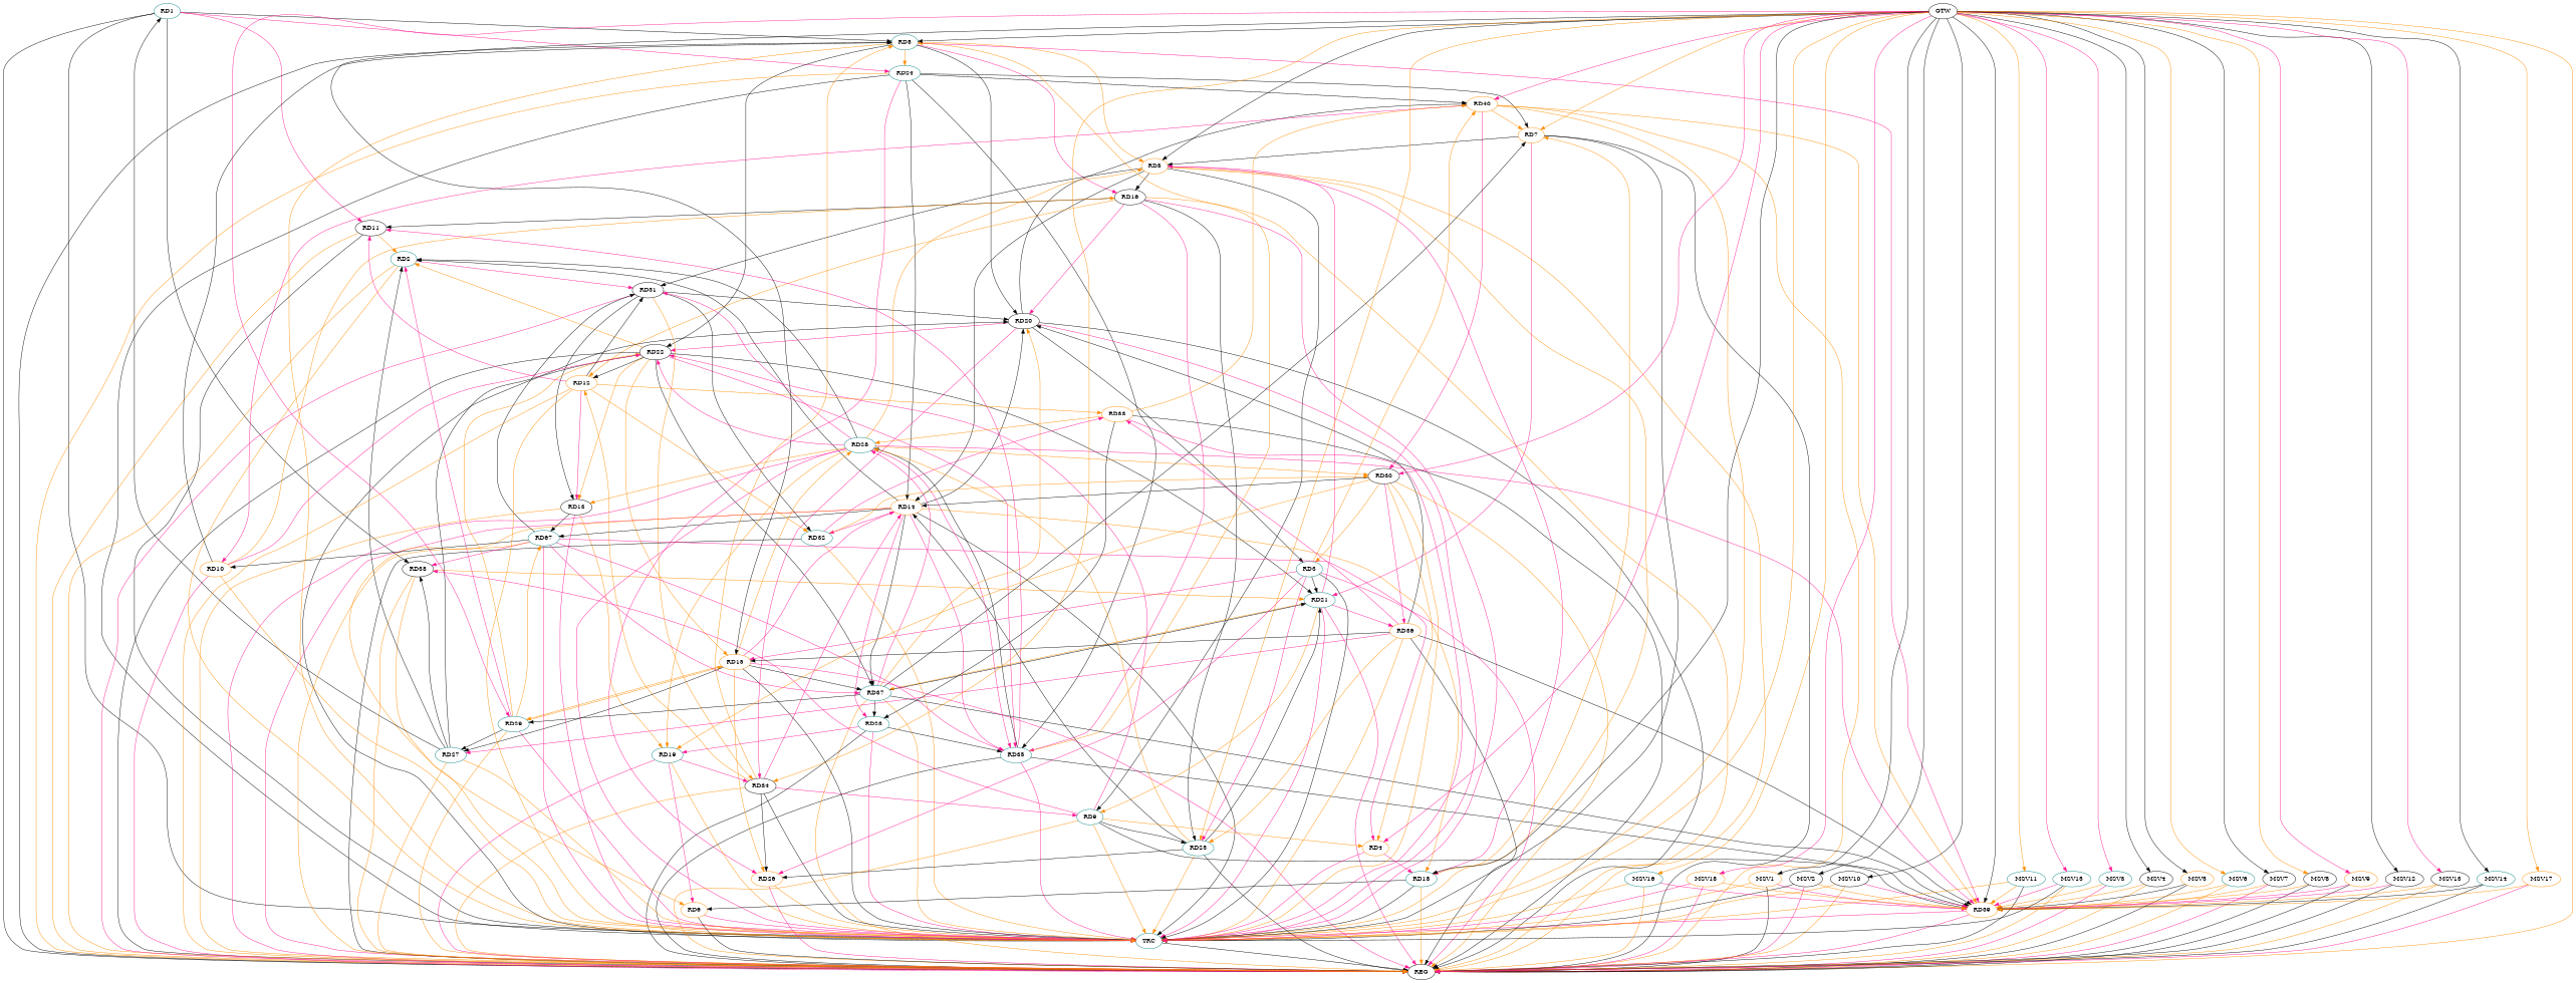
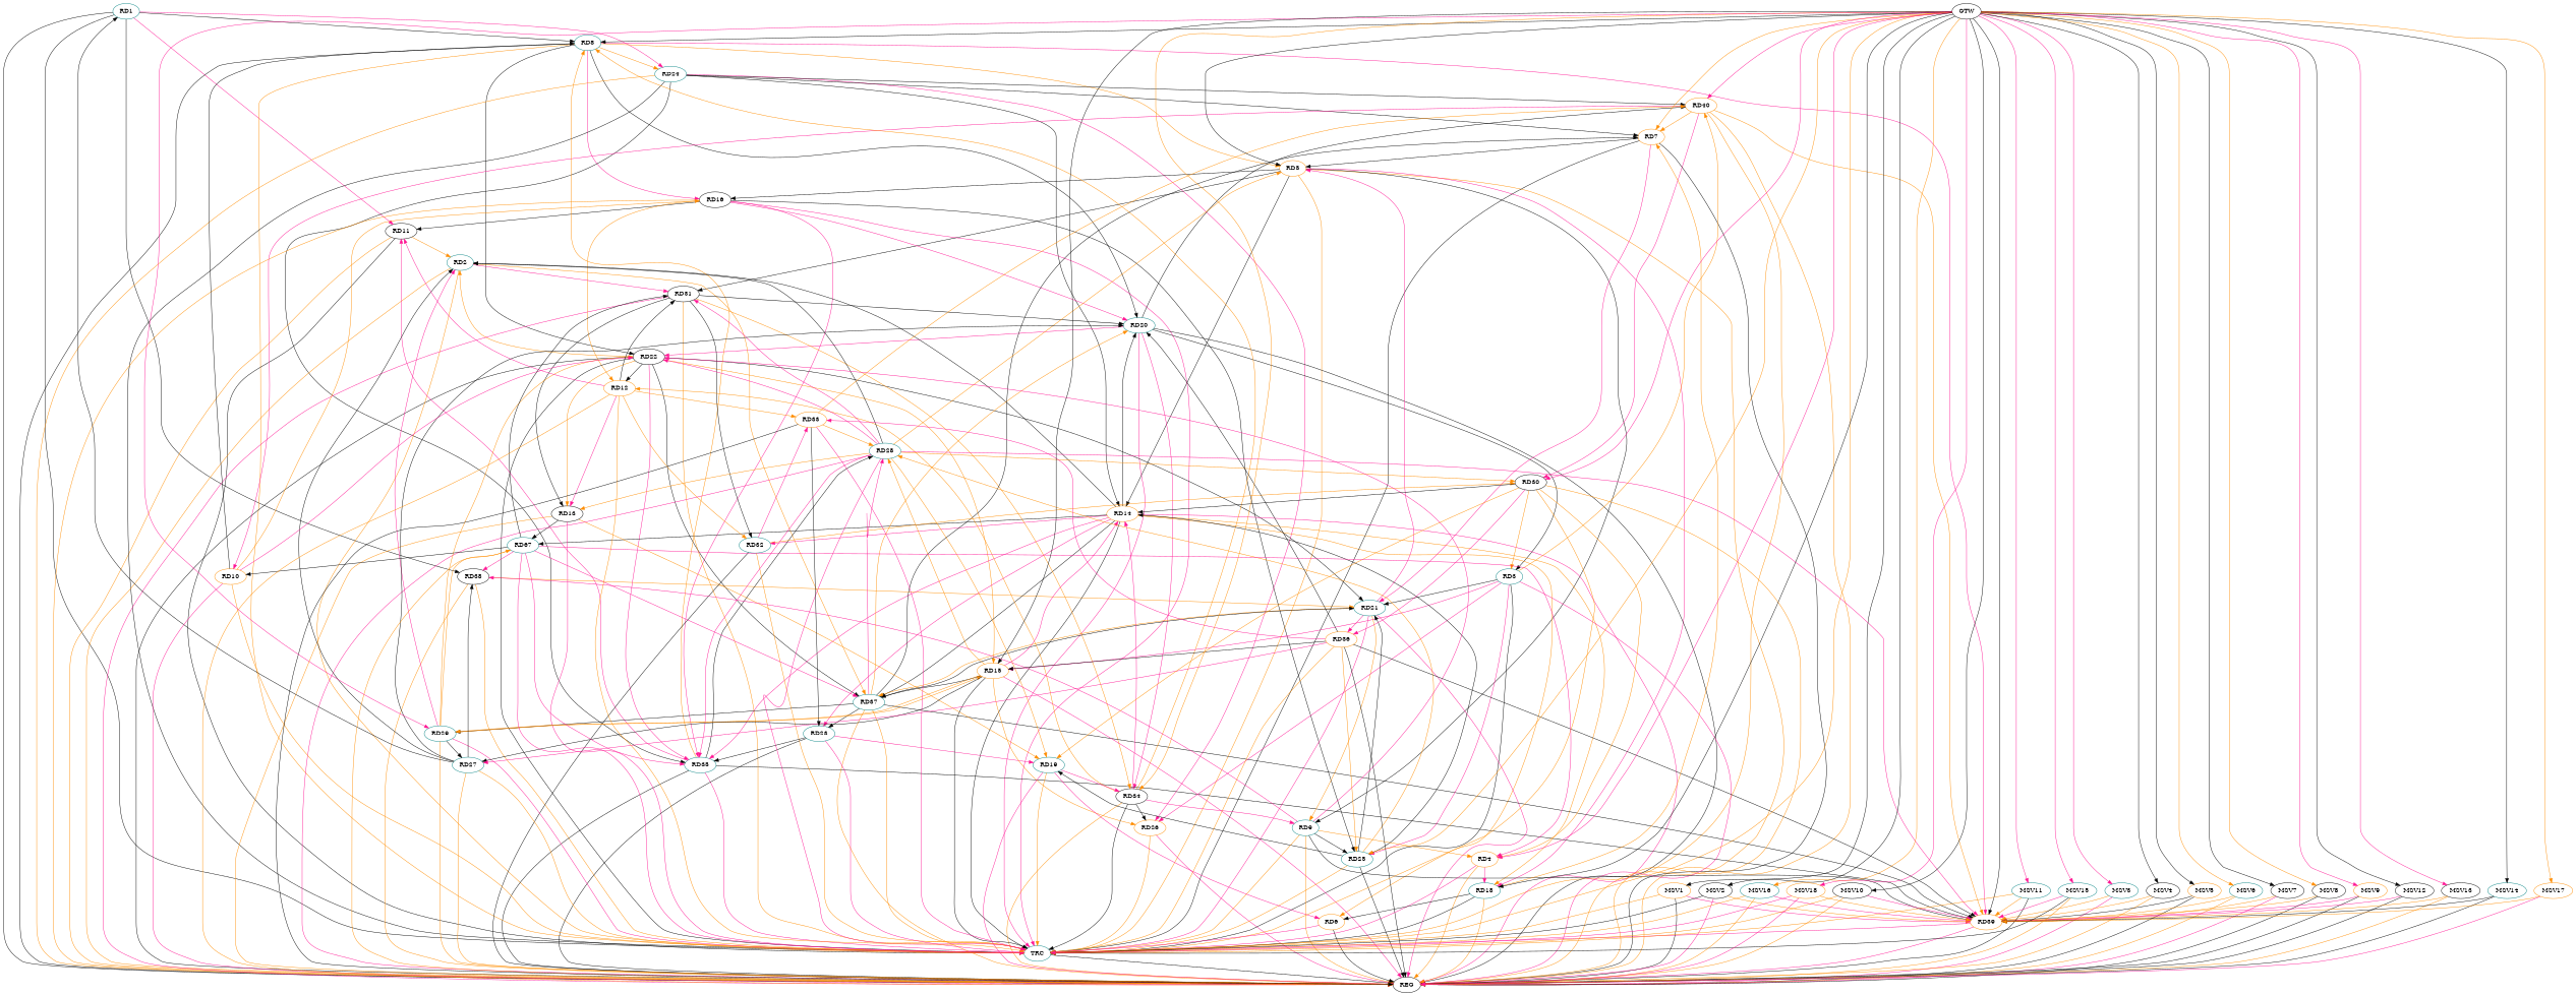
  strict digraph {
    node [color=teal]
    edge [color=black]
    n1 [label=RD1]
    n2 [label=RD8]
    n3 [color=black label=RD11]
    n4 [label=RD24]
    n5 [color=black label=RD38]
    n6 [color=black label=REG]
    n7 [label=TRC]
    n8 [color=darkorange label=RD5]
    n9 [color=black label=RD16]
-   n10 [color=black label=RD20]
+   n10 [label=RD20]
    n11 [color=black label=RD22]
    n12 [color=darkorange label=RD39]
    n13 [label=RD2]
    n14 [color=darkorange label=RD26]
    n15 [color=darkorange label=RD40]
    n16 [color=darkorange label=RD14]
    n17 [color=darkorange label=RD7]
    n18 [label=RD35]
    n19 [label=RD21]
    n20 [color=black label=RD31]
    n21 [label=RD37]
    n22 [color=black label=RD13]
    n23 [label=RD32]
    n24 [color=black label=RD34]
    n25 [label=RD23]
    n26 [label=RD28]
    n27 [label=RD29]
    n28 [label=RD3]
    n29 [color=darkorange label=RD15]
    n30 [label=RD25]
    n31 [label=RD27]
    n32 [label=RD9]
    n33 [color=darkorange label=RD36]
    n34 [label=RD19]
    n35 [color=darkorange label=RD10]
    n36 [color=black label=RD30]
    n37 [color=darkorange label=RD4]
    n38 [label=RD18]
    n39 [color=darkorange label=RD6]
    n40 [label=RD67]
    n41 [color=darkorange label=RD12]
    n42 [color=darkorange label=RD33]
    n43 [color=black label=GTW]
    n44 [color=darkorange label=MSV1]
    n45 [color=black label=MSV2]
    n46 [label=MSV3]
    n47 [color=black label=MSV4]
    n48 [color=darkorange label=MSV5]
    n49 [label=MSV6]
    n50 [color=black label=MSV7]
    n51 [color=black label=MSV8]
    n52 [color=darkorange label=MSV9]
    n53 [color=black label=MSV10]
    n54 [label=MSV11]
    n55 [color=black label=MSV12]
    n56 [color=black label=MSV13]
    n57 [label=MSV14]
    n58 [label=MSV15]
    n59 [label=MSV16]
    n60 [color=darkorange label=MSV17]
    n61 [color=darkorange label=MSV18]
    n1 -> n2
    n1 -> n3 [color=deeppink]
    n1 -> n4 [color=deeppink]
    n1 -> n5
    n1 -> n6
    n1 -> n7
    n2 -> n4 [color=darkorange]
    n2 -> n6
    n2 -> n7 [color=darkorange]
    n2 -> n8 [color=darkorange]
    n2 -> n9 [color=deeppink]
    n2 -> n10
    n2 -> n11
    n2 -> n12 [color=deeppink]
    n3 -> n6 [color=darkorange]
    n3 -> n7
    n3 -> n13 [color=darkorange]
    n4 -> n6 [color=darkorange]
    n4 -> n7
    n4 -> n14 [color=deeppink]
    n4 -> n15
    n4 -> n16
    n4 -> n17
    n4 -> n18
    n5 -> n6 [color=darkorange]
    n5 -> n7 [color=darkorange]
    n5 -> n19 [color=darkorange]
    n7 -> n6
    n8 -> n6 [color=darkorange]
    n8 -> n7 [color=darkorange]
    n8 -> n9
    n8 -> n16
    n8 -> n20
    n8 -> n32
    n8 -> n38 [color=deeppink]
    n9 -> n3
    n9 -> n6 [color=darkorange]
    n9 -> n7 [color=deeppink]
    n9 -> n10 [color=deeppink]
    n9 -> n18 [color=deeppink]
    n9 -> n30
    n9 -> n41 [color=darkorange]
    n10 -> n6
    n10 -> n7 [color=deeppink]
    n10 -> n11 [color=deeppink]
    n10 -> n15
    n10 -> n24 [color=deeppink]
    n10 -> n28
    n11 -> n6
    n11 -> n7
    n11 -> n13 [color=darkorange]
    n11 -> n18 [color=deeppink]
    n11 -> n19
    n11 -> n21
    n11 -> n22 [color=darkorange]
    n11 -> n29 [color=darkorange]
    n11 -> n41
    n12 -> n6 [color=deeppink]
    n12 -> n7 [color=deeppink]
    n13 -> n6 [color=darkorange]
    n13 -> n7 [color=darkorange]
    n13 -> n20 [color=deeppink]
+   n13 -> n21 [color=darkorange]
    n14 -> n6 [color=deeppink]
    n14 -> n7 [color=darkorange]
    n15 -> n6 [color=darkorange]
    n15 -> n7 [color=darkorange]
    n15 -> n12 [color=darkorange]
    n15 -> n17 [color=darkorange]
    n15 -> n35 [color=deeppink]
    n15 -> n36 [color=deeppink]
    n16 -> n6 [color=deeppink]
    n16 -> n7
    n16 -> n10
    n16 -> n13
    n16 -> n18 [color=deeppink]
    n16 -> n21
    n16 -> n23 [color=deeppink]
    n16 -> n25 [color=deeppink]
    n16 -> n38 [color=darkorange]
    n16 -> n39 [color=darkorange]
    n16 -> n40
    n17 -> n6
    n17 -> n7
    n17 -> n8
    n17 -> n19 [color=deeppink]
    n18 -> n2 [color=darkorange]
    n18 -> n3 [color=deeppink]
    n18 -> n6
    n18 -> n7 [color=deeppink]
    n18 -> n12
    n18 -> n26
    n19 -> n6 [color=deeppink]
    n19 -> n7 [color=deeppink]
    n19 -> n8 [color=deeppink]
    n19 -> n21 [color=darkorange]
    n19 -> n32 [color=darkorange]
    n19 -> n33 [color=deeppink]
    n20 -> n6 [color=deeppink]
+   n20 -> n7 [color=darkorange]
    n20 -> n10
    n20 -> n22
    n20 -> n23
    n20 -> n24 [color=darkorange]
    n21 -> n6 [color=darkorange]
    n21 -> n7 [color=darkorange]
    n21 -> n10 [color=darkorange]
    n21 -> n12
    n21 -> n17
    n21 -> n19
    n21 -> n25
    n21 -> n26 [color=deeppink]
    n21 -> n27
    n22 -> n6 [color=darkorange]
    n22 -> n7 [color=deeppink]
    n22 -> n34 [color=darkorange]
    n22 -> n40
    n23 -> n6
    n23 -> n7 [color=darkorange]
    n23 -> n36 [color=darkorange]
    n23 -> n42 [color=deeppink]
    n24 -> n2 [color=darkorange]
    n24 -> n6 [color=darkorange]
    n24 -> n7
    n24 -> n14
    n24 -> n16 [color=deeppink]
    n24 -> n32 [color=deeppink]
    n24 -> n41 [color=darkorange]
    n25 -> n6
    n25 -> n7 [color=deeppink]
    n25 -> n18
    n25 -> n34 [color=deeppink]
    n26 -> n6 [color=deeppink]
    n26 -> n7 [color=deeppink]
    n26 -> n8 [color=darkorange]
    n26 -> n11 [color=deeppink]
    n26 -> n12 [color=deeppink]
    n26 -> n13
    n26 -> n18 [color=deeppink]
    n26 -> n20 [color=deeppink]
    n26 -> n22 [color=darkorange]
    n26 -> n34 [color=darkorange]
    n26 -> n36 [color=darkorange]
    n27 -> n6 [color=darkorange]
    n27 -> n7 [color=deeppink]
    n27 -> n11 [color=darkorange]
    n27 -> n13 [color=deeppink]
    n27 -> n29 [color=darkorange]
    n27 -> n31
    n27 -> n40 [color=darkorange]
    n28 -> n6 [color=deeppink]
    n28 -> n7
    n28 -> n14 [color=deeppink]
    n28 -> n15 [color=darkorange]
    n28 -> n19
    n28 -> n29 [color=deeppink]
    n28 -> n30 [color=deeppink]
    n29 -> n6 [color=deeppink]
    n29 -> n7
    n29 -> n14 [color=darkorange]
    n29 -> n16 [color=deeppink]
    n29 -> n21
    n29 -> n26 [color=darkorange]
    n29 -> n27 [color=darkorange]
    n29 -> n31
    n30 -> n6
    n30 -> n7 [color=darkorange]
    n30 -> n16
    n30 -> n19
    n30 -> n26 [color=darkorange]
-   n30 -> n14
+   n30 -> n34
    n31 -> n1
    n31 -> n5
    n31 -> n6 [color=darkorange]
    n31 -> n7 [color=darkorange]
    n31 -> n10
    n31 -> n13
    n32 -> n5 [color=deeppink]
    n32 -> n6 [color=darkorange]
    n32 -> n7 [color=darkorange]
    n32 -> n11 [color=deeppink]
    n32 -> n12
    n32 -> n30
    n32 -> n37 [color=darkorange]
    n33 -> n6
    n33 -> n7 [color=darkorange]
    n33 -> n10
    n33 -> n12
    n33 -> n29
    n33 -> n30 [color=darkorange]
    n33 -> n31 [color=deeppink]
    n33 -> n42 [color=deeppink]
    n34 -> n6 [color=deeppink]
    n34 -> n7 [color=darkorange]
    n34 -> n24 [color=deeppink]
    n34 -> n39 [color=deeppink]
    n35 -> n2
    n35 -> n6 [color=deeppink]
    n35 -> n7 [color=darkorange]
    n35 -> n9 [color=darkorange]
    n35 -> n11 [color=deeppink]
    n36 -> n6 [color=darkorange]
    n36 -> n7 [color=darkorange]
    n36 -> n16
    n36 -> n28 [color=darkorange]
    n36 -> n33 [color=deeppink]
    n36 -> n34 [color=darkorange]
    n36 -> n37 [color=darkorange]
-   n43 -> n6 [color=darkorange]
+   n37 -> n6 [color=darkorange]
    n37 -> n7 [color=deeppink]
    n37 -> n38 [color=deeppink]
    n38 -> n6 [color=darkorange]
    n38 -> n7
    n38 -> n17 [color=darkorange]
    n38 -> n39
    n39 -> n6
    n39 -> n7 [color=deeppink]
    n40 -> n5 [color=deeppink]
    n40 -> n6 [color=darkorange]
    n40 -> n7 [color=deeppink]
    n40 -> n18 [color=deeppink]
    n40 -> n20
    n40 -> n21 [color=deeppink]
    n40 -> n35
    n40 -> n37 [color=deeppink]
    n41 -> n3 [color=deeppink]
    n41 -> n6 [color=darkorange]
    n41 -> n7 [color=darkorange]
    n41 -> n20
    n41 -> n22 [color=deeppink]
    n41 -> n23 [color=darkorange]
    n41 -> n42 [color=darkorange]
    n42 -> n6
    n42 -> n7 [color=deeppink]
    n42 -> n15 [color=darkorange]
    n42 -> n25
    n42 -> n26 [color=darkorange]
    n43 -> n2
    n43 -> n7 [color=darkorange]
    n43 -> n8
    n43 -> n12
    n43 -> n15 [color=deeppink]
    n43 -> n17 [color=darkorange]
    n43 -> n24 [color=darkorange]
    n43 -> n27 [color=deeppink]
    n43 -> n29
    n43 -> n30 [color=darkorange]
    n43 -> n36 [color=deeppink]
    n43 -> n37 [color=deeppink]
    n43 -> n38
    n43 -> n44
    n43 -> n45
    n43 -> n46 [color=deeppink]
    n43 -> n47
    n43 -> n48
    n43 -> n49 [color=darkorange]
    n43 -> n50
    n43 -> n51 [color=darkorange]
    n43 -> n52 [color=deeppink]
    n43 -> n53
-   n43 -> n54 [color=darkorange]
+   n43 -> n54 [color=deeppink]
    n43 -> n55
    n43 -> n56 [color=deeppink]
    n43 -> n57
    n43 -> n58 [color=deeppink]
    n43 -> n59 [color=darkorange]
    n43 -> n60 [color=darkorange]
    n43 -> n61 [color=deeppink]
    n44 -> n6
    n44 -> n7 [color=darkorange]
    n44 -> n12 [color=deeppink]
    n45 -> n6 [color=deeppink]
    n45 -> n7
    n45 -> n12 [color=darkorange]
    n46 -> n6 [color=deeppink]
    n46 -> n12 [color=darkorange]
    n47 -> n6 [color=darkorange]
    n47 -> n12 [color=darkorange]
    n48 -> n6
    n48 -> n12
    n49 -> n6 [color=darkorange]
    n49 -> n12 [color=darkorange]
    n50 -> n6 [color=deeppink]
    n50 -> n12 [color=darkorange]
    n51 -> n6
    n51 -> n12 [color=darkorange]
    n52 -> n6
    n52 -> n12 [color=deeppink]
    n53 -> n6 [color=darkorange]
    n53 -> n7 [color=darkorange]
    n53 -> n12 [color=deeppink]
    n54 -> n6
    n54 -> n7 [color=darkorange]
    n54 -> n12 [color=darkorange]
    n55 -> n6
    n55 -> n12 [color=deeppink]
    n56 -> n6 [color=darkorange]
    n56 -> n12 [color=darkorange]
    n57 -> n6
    n57 -> n12
    n58 -> n6 [color=darkorange]
    n58 -> n7
    n58 -> n12 [color=deeppink]
    n59 -> n6 [color=darkorange]
    n59 -> n7 [color=darkorange]
    n59 -> n12 [color=deeppink]
    n60 -> n6 [color=deeppink]
    n60 -> n12 [color=darkorange]
    n61 -> n6 [color=deeppink]
    n61 -> n7 [color=deeppink]
    n61 -> n12 [color=darkorange]
  }
